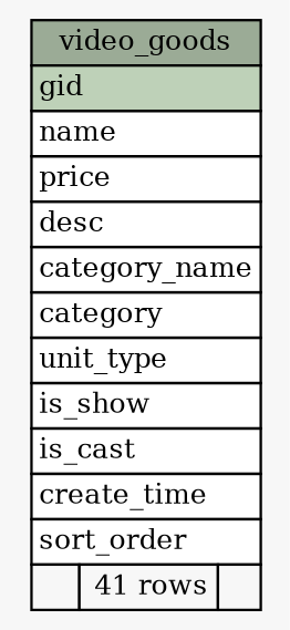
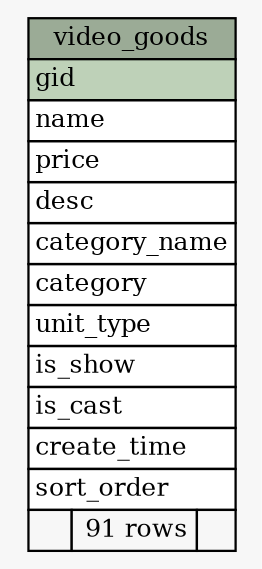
  digraph {
    bgcolor="#f7f7f7"
    fontname="DejaVu Serif"
    fontsize=11
    nodesep=0.18
    rankdir=RL
    ranksep=0.46
-   n1 [fontname="DejaVu Serif" fontsize=11 label=<     <TABLE BORDER="0" CELLBORDER="1" CELLSPACING="0" BGCOLOR="#ffffff">       <TR><TD COLSPAN="3" BGCOLOR="#9bab96" ALIGN="CENTER">video_goods</TD></TR>       <TR><TD PORT="gid" COLSPAN="3" BGCOLOR="#bed1b8" ALIGN="LEFT">gid</TD></TR>       <TR><TD PORT="name" COLSPAN="3" ALIGN="LEFT">name</TD></TR>       <TR><TD PORT="price" COLSPAN="3" ALIGN="LEFT">price</TD></TR>       <TR><TD PORT="desc" COLSPAN="3" ALIGN="LEFT">desc</TD></TR>       <TR><TD PORT="category_name" COLSPAN="3" ALIGN="LEFT">category_name</TD></TR>       <TR><TD PORT="category" COLSPAN="3" ALIGN="LEFT">category</TD></TR>       <TR><TD PORT="unit_type" COLSPAN="3" ALIGN="LEFT">unit_type</TD></TR>       <TR><TD PORT="is_show" COLSPAN="3" ALIGN="LEFT">is_show</TD></TR>       <TR><TD PORT="is_cast" COLSPAN="3" ALIGN="LEFT">is_cast</TD></TR>       <TR><TD PORT="create_time" COLSPAN="3" ALIGN="LEFT">create_time</TD></TR>       <TR><TD PORT="sort_order" COLSPAN="3" ALIGN="LEFT">sort_order</TD></TR>       <TR><TD ALIGN="LEFT" BGCOLOR="#f7f7f7">  </TD><TD ALIGN="RIGHT" BGCOLOR="#f7f7f7">41 rows</TD><TD ALIGN="RIGHT" BGCOLOR="#f7f7f7">  </TD></TR>     </TABLE>> shape=plaintext]
+   n1 [fontname="DejaVu Serif" fontsize=11 label=<     <TABLE BORDER="0" CELLBORDER="1" CELLSPACING="0" BGCOLOR="#ffffff">       <TR><TD COLSPAN="3" BGCOLOR="#9bab96" ALIGN="CENTER">video_goods</TD></TR>       <TR><TD PORT="gid" COLSPAN="3" BGCOLOR="#bed1b8" ALIGN="LEFT">gid</TD></TR>       <TR><TD PORT="name" COLSPAN="3" ALIGN="LEFT">name</TD></TR>       <TR><TD PORT="price" COLSPAN="3" ALIGN="LEFT">price</TD></TR>       <TR><TD PORT="desc" COLSPAN="3" ALIGN="LEFT">desc</TD></TR>       <TR><TD PORT="category_name" COLSPAN="3" ALIGN="LEFT">category_name</TD></TR>       <TR><TD PORT="category" COLSPAN="3" ALIGN="LEFT">category</TD></TR>       <TR><TD PORT="unit_type" COLSPAN="3" ALIGN="LEFT">unit_type</TD></TR>       <TR><TD PORT="is_show" COLSPAN="3" ALIGN="LEFT">is_show</TD></TR>       <TR><TD PORT="is_cast" COLSPAN="3" ALIGN="LEFT">is_cast</TD></TR>       <TR><TD PORT="create_time" COLSPAN="3" ALIGN="LEFT">create_time</TD></TR>       <TR><TD PORT="sort_order" COLSPAN="3" ALIGN="LEFT">sort_order</TD></TR>       <TR><TD ALIGN="LEFT" BGCOLOR="#f7f7f7">  </TD><TD ALIGN="RIGHT" BGCOLOR="#f7f7f7">91 rows</TD><TD ALIGN="RIGHT" BGCOLOR="#f7f7f7">  </TD></TR>     </TABLE>> shape=plaintext]
  }
